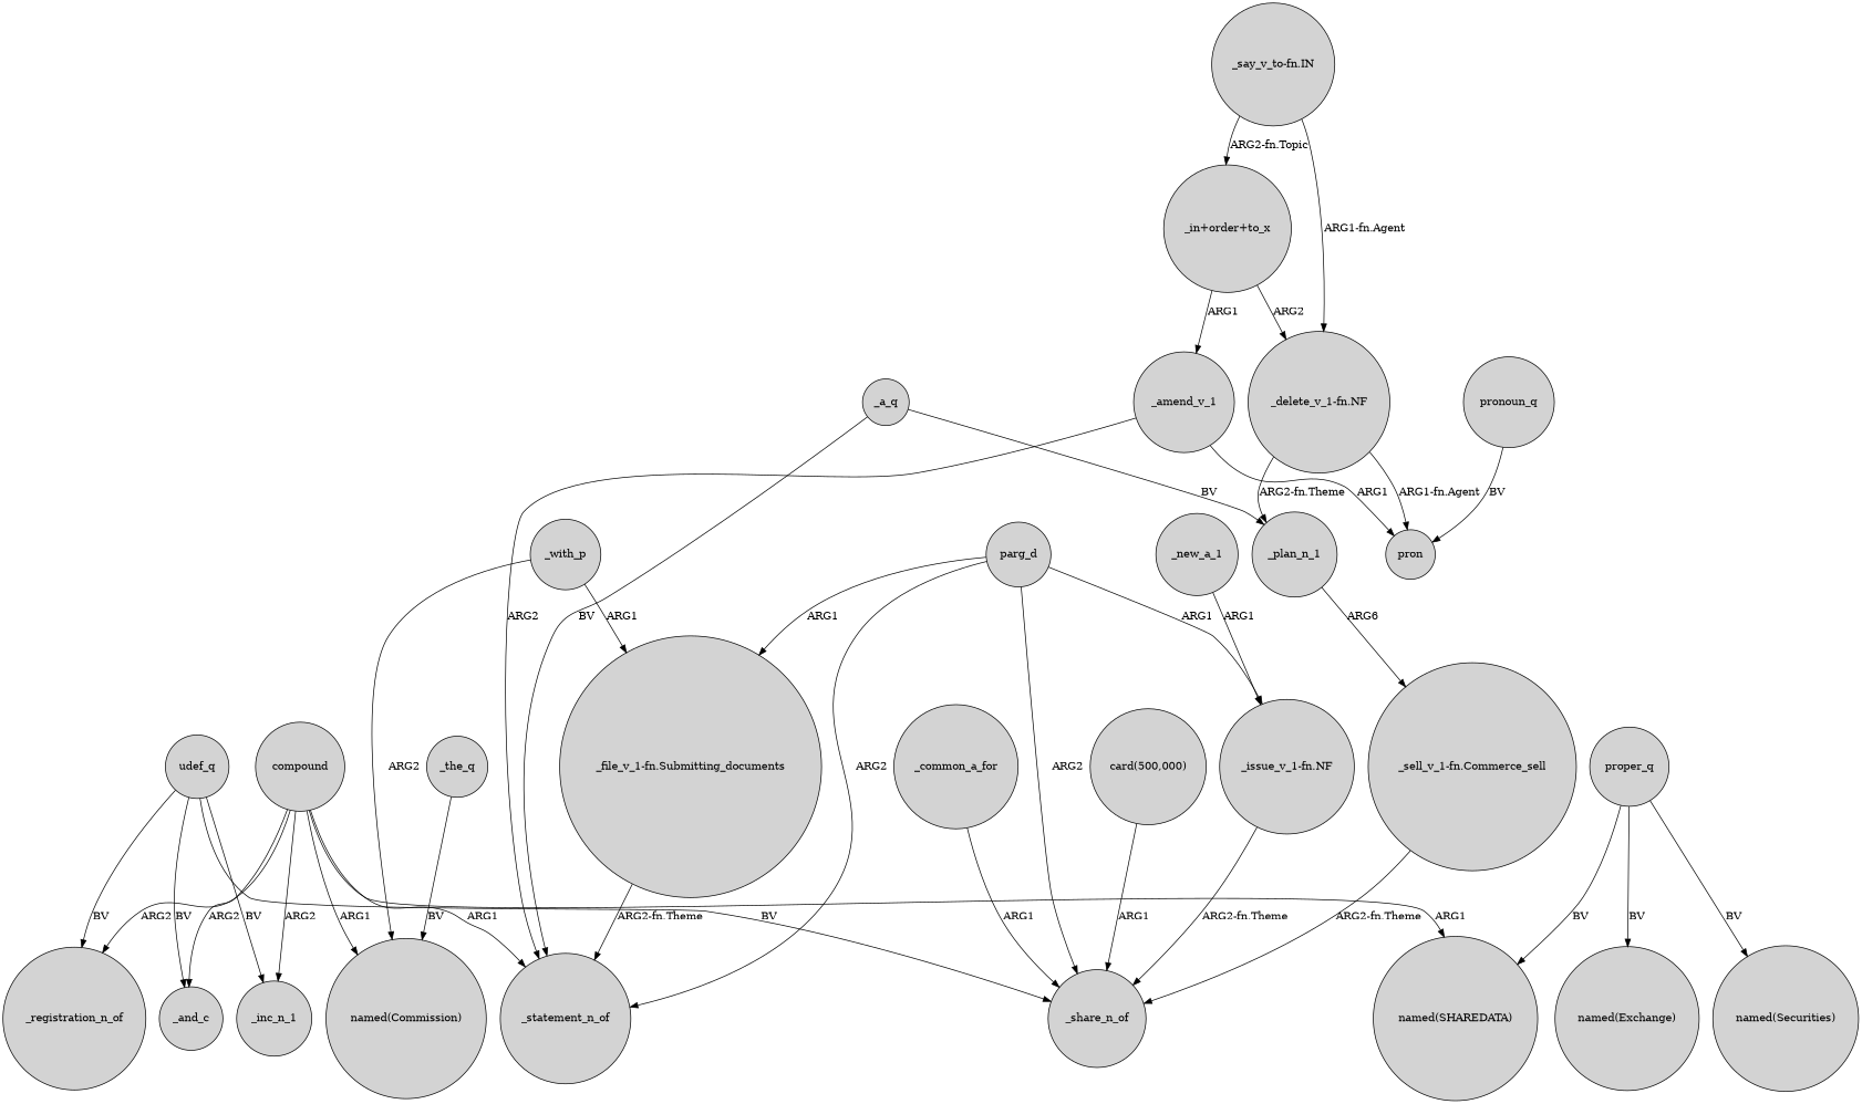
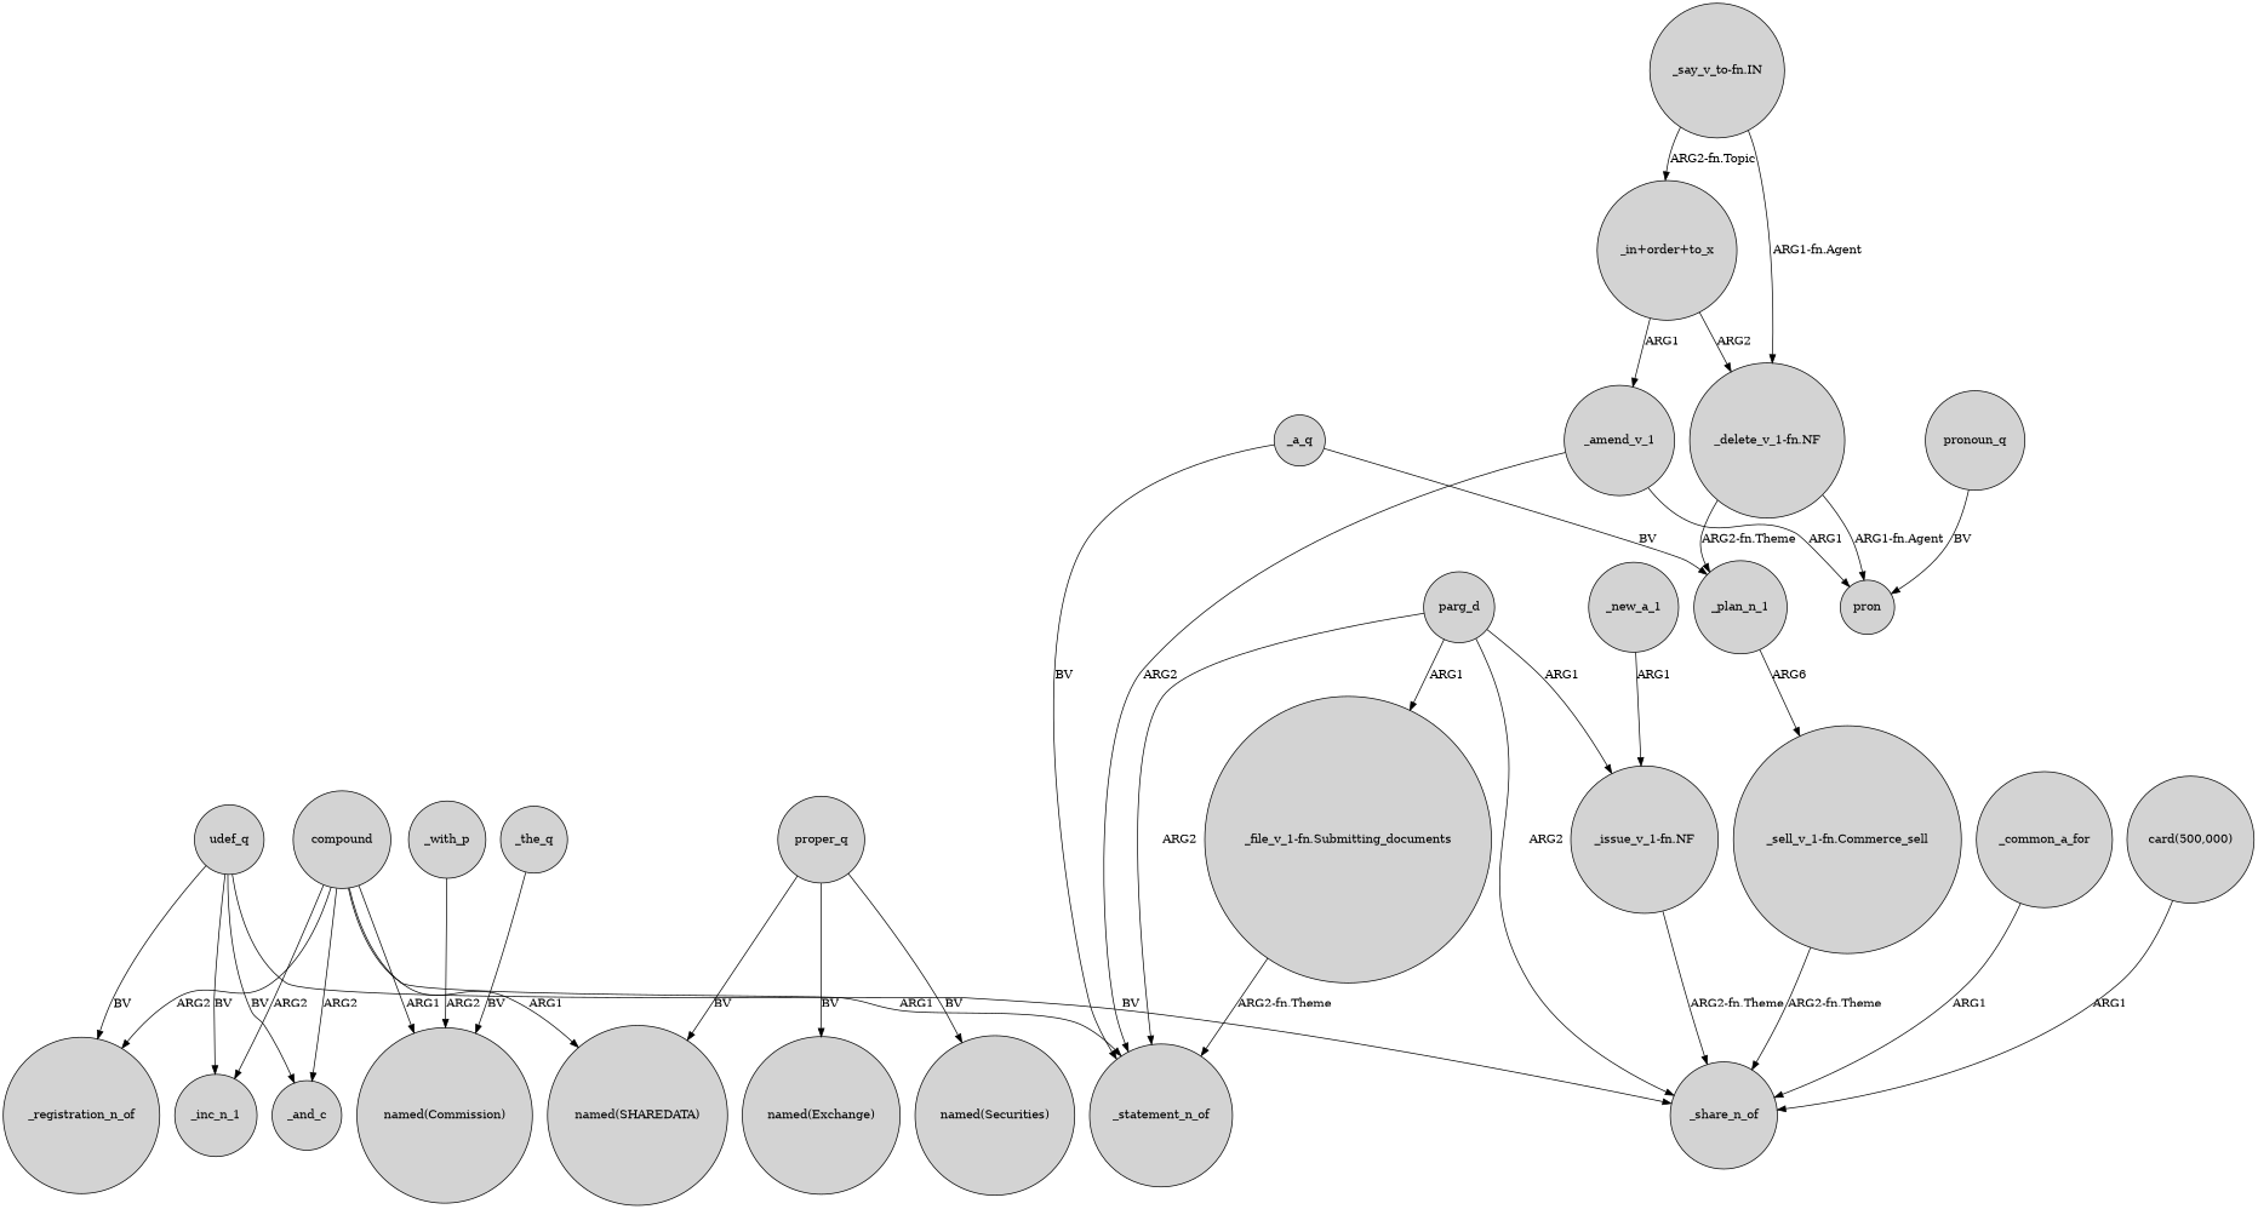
  digraph {
    node [shape=circle style=filled]
    udef_q
    _inc_n_1
    _share_n_of
    _registration_n_of
    _and_c
    compound
    "named(Commission)"
    "named(SHAREDATA)"
    _statement_n_of
    _amend_v_1
    pron
    parg_d
    "_file_v_1-fn.Submitting_documents"
    "_issue_v_1-fn.NF"
    "_delete_v_1-fn.NF"
    _plan_n_1
    "_sell_v_1-fn.Commerce_sell"
    _a_q
    "_say_v_to-fn.IN"
    "_in+order+to_x"
    proper_q
    "named(Exchange)"
    "named(Securities)"
    _with_p
    pronoun_q
    _common_a_for
    _new_a_1
    _the_q
    "card(500,000)"
    udef_q -> _inc_n_1 [label=BV]
    udef_q -> _share_n_of [label=BV]
    udef_q -> _registration_n_of [label=BV]
    udef_q -> _and_c [label=BV]
    compound -> _inc_n_1 [label=ARG2]
    compound -> _registration_n_of [label=ARG2]
    compound -> _and_c [label=ARG2]
    compound -> "named(Commission)" [label=ARG1]
    compound -> "named(SHAREDATA)" [label=ARG1]
    compound -> _statement_n_of [label=ARG1]
    _amend_v_1 -> _statement_n_of [label=ARG2]
    _amend_v_1 -> pron [label=ARG1]
    parg_d -> _share_n_of [label=ARG2]
    parg_d -> _statement_n_of [label=ARG2]
    parg_d -> "_file_v_1-fn.Submitting_documents" [label=ARG1]
    parg_d -> "_issue_v_1-fn.NF" [label=ARG1]
    "_file_v_1-fn.Submitting_documents" -> _statement_n_of [label="ARG2-fn.Theme"]
    "_issue_v_1-fn.NF" -> _share_n_of [label="ARG2-fn.Theme"]
    "_delete_v_1-fn.NF" -> pron [label="ARG1-fn.Agent"]
    "_delete_v_1-fn.NF" -> _plan_n_1 [label="ARG2-fn.Theme"]
    _plan_n_1 -> "_sell_v_1-fn.Commerce_sell" [label=ARG6]
    "_sell_v_1-fn.Commerce_sell" -> _share_n_of [label="ARG2-fn.Theme"]
    _a_q -> _statement_n_of [label=BV]
    _a_q -> _plan_n_1 [label=BV]
    "_say_v_to-fn.IN" -> "_delete_v_1-fn.NF" [label="ARG1-fn.Agent"]
    "_say_v_to-fn.IN" -> "_in+order+to_x" [label="ARG2-fn.Topic"]
    "_in+order+to_x" -> _amend_v_1 [label=ARG1]
    "_in+order+to_x" -> "_delete_v_1-fn.NF" [label=ARG2]
    proper_q -> "named(SHAREDATA)" [label=BV]
    proper_q -> "named(Exchange)" [label=BV]
    proper_q -> "named(Securities)" [label=BV]
    _with_p -> "named(Commission)" [label=ARG2]
-   _with_p -> "_file_v_1-fn.Submitting_documents" [label=ARG1]
    pronoun_q -> pron [label=BV]
    _common_a_for -> _share_n_of [label=ARG1]
    _new_a_1 -> "_issue_v_1-fn.NF" [label=ARG1]
    _the_q -> "named(Commission)" [label=BV]
    "card(500,000)" -> _share_n_of [label=ARG1]
  }
